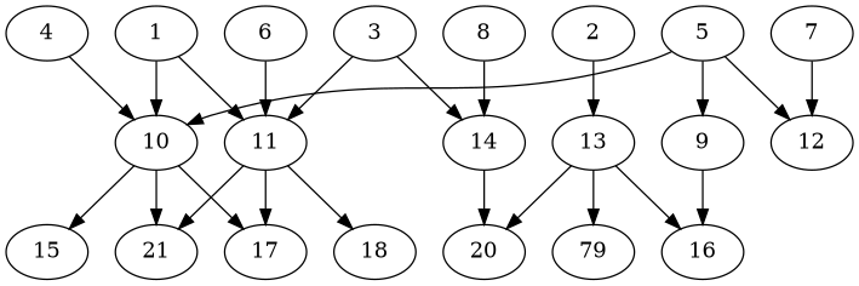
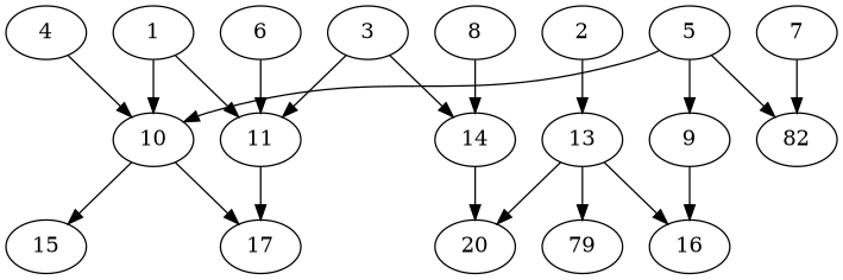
  digraph {
    node [alpha=0.09]
    1 [expect_size=1756704239553955]
    10 [alpha=0.01 expect_size=34579508938447864]
    11 [alpha=0.03 expect_size=193445929075626848]
    15 [alpha=0.14 expect_size=104309633961322816]
    17 [alpha=0.05 expect_size=116026136189649824]
-   21 [alpha=0.20 expect_size=2033250495092683]
-   18 [alpha=0.00 expect_size=18327887519581995008]
    2 [alpha=0.20 expect_size=7608796557869056000]
    13 [alpha=0.06 expect_size=255048077364892096]
    16 [alpha=0.11 expect_size=83835314358976512000]
    n11 [alpha=0.06 expect_size=23735951356195766272 label=79]
    20 [alpha=0.17 expect_size=216408428502566567936]
    3 [alpha=0.04 expect_size=146081389744226304000]
    14 [alpha=0.14 expect_size=76890569965584777216]
    4 [alpha=0.17 expect_size=2561339556535998]
    5 [alpha=0.12 expect_size=115047922237470864]
-   12 [alpha=0.07 expect_size=234466136066397044736]
+   12 [alpha=0.07 expect_size=234466136066397044736 label=82]
    9 [alpha=0.04 expect_size=200619962317825664]
    6 [alpha=0.15 expect_size=1188679700540700]
    7 [alpha=0.11 expect_size=6279212715614052]
    8 [expect_size=298184680119730176]
    1 -> 10
    1 -> 11
    10 -> 15
    10 -> 17
-   10 -> 21
    11 -> 17
-   11 -> 21
-   11 -> 18
    2 -> 13
    13 -> 16
    13 -> n11
    13 -> 20
    3 -> 11
    3 -> 14
    14 -> 20
    4 -> 10
    5 -> 10
    5 -> 12
    5 -> 9
    9 -> 16
    6 -> 11
    7 -> 12
    8 -> 14
  }
